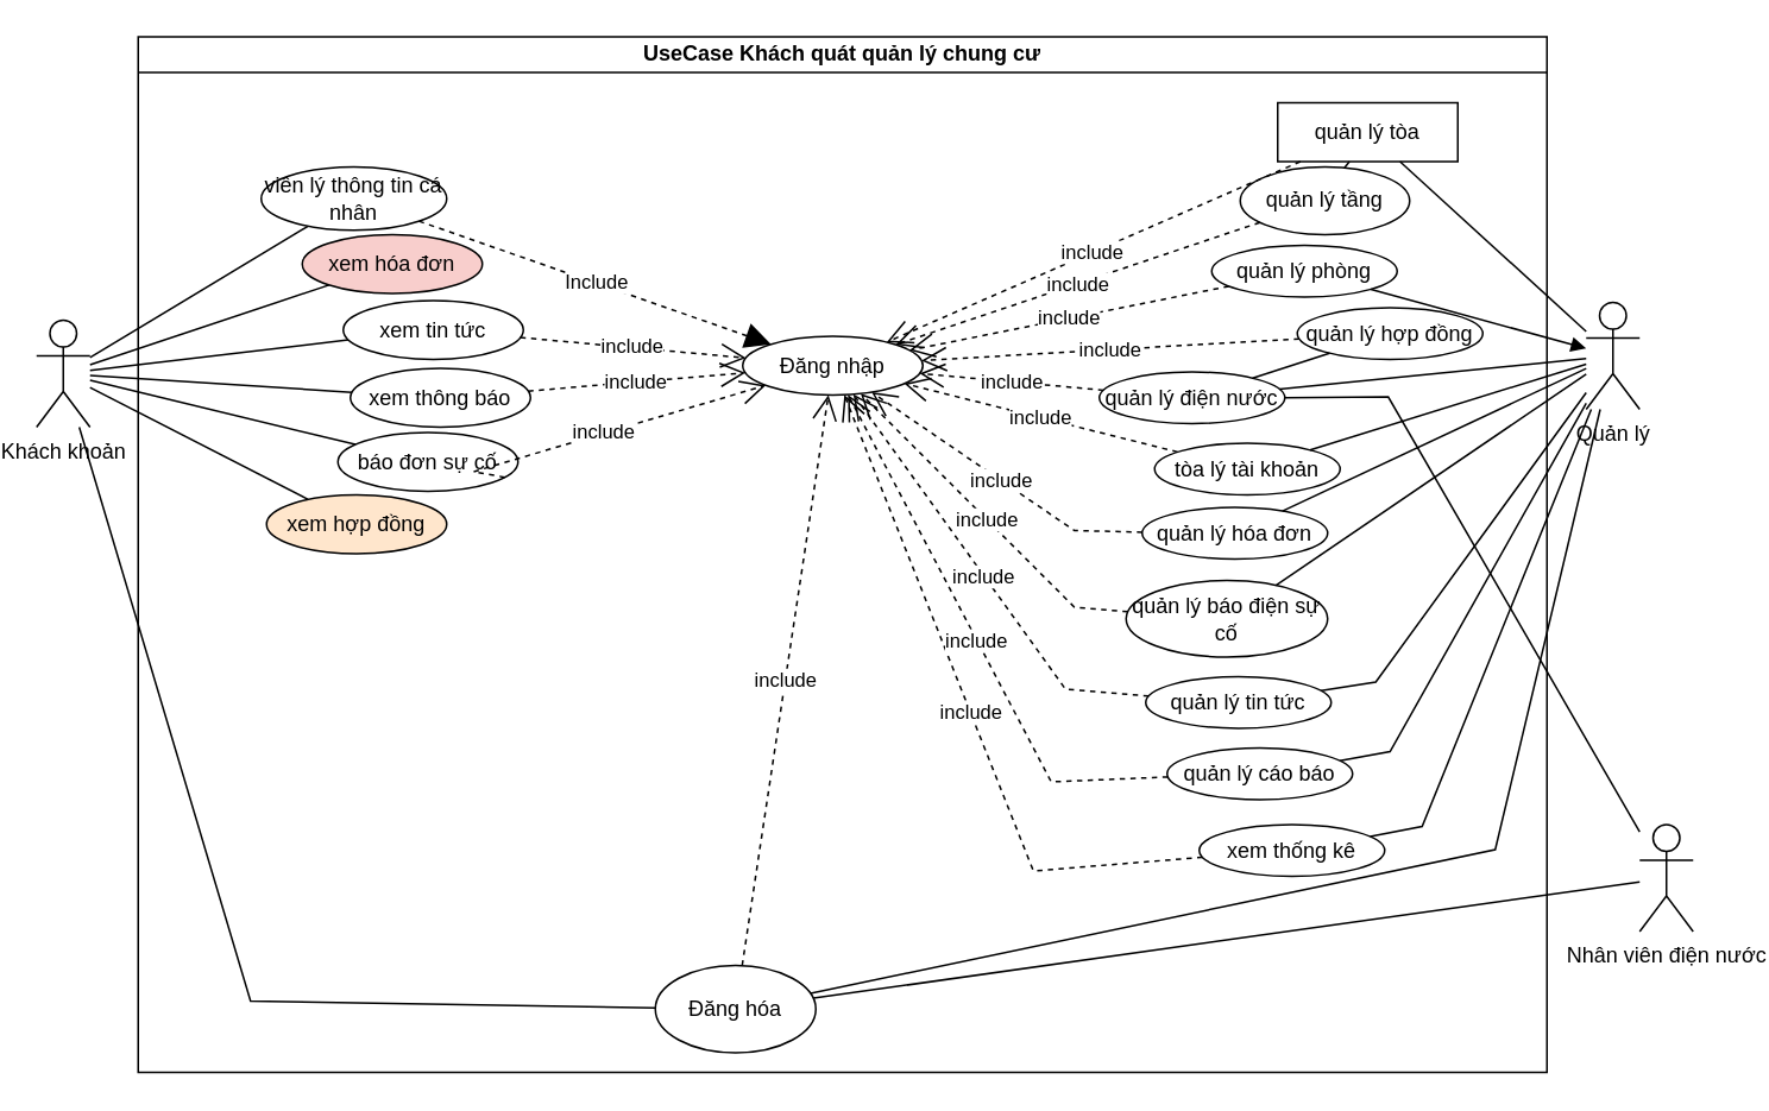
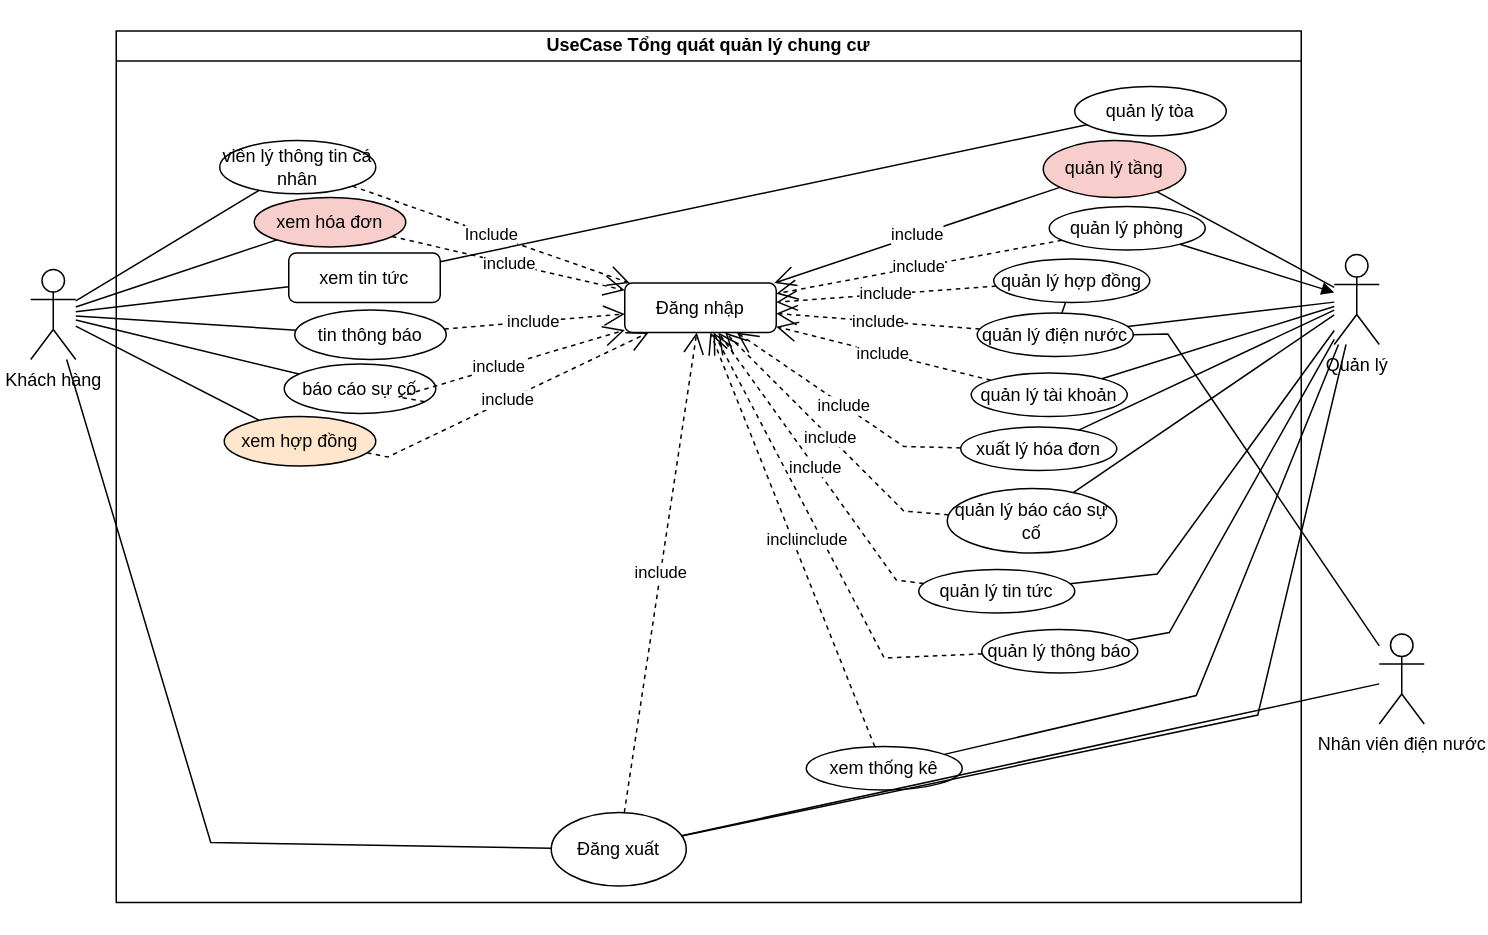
  <mxCell id="0" />
  <mxCell id="1" parent="0" />
- <mxCell id="2" value="Khách khoản" style="shape=umlActor;verticalLabelPosition=bottom;verticalAlign=top;html=1;outlineConnect=0;" parent="1" vertex="1"><mxGeometry x="20" y="179" width="30" height="60" as="geometry" /></mxCell>
+ <mxCell id="2" value="Khách hàng" style="shape=umlActor;verticalLabelPosition=bottom;verticalAlign=top;html=1;outlineConnect=0;" parent="1" vertex="1"><mxGeometry x="20" y="179" width="30" height="60" as="geometry" /></mxCell>
  <mxCell id="3" value="" style="endArrow=none;html=1;rounded=0;" parent="1" source="2" target="24" edge="1"><mxGeometry width="50" height="50" relative="1" as="geometry"><mxPoint x="47" y="173" as="sourcePoint" /><mxPoint x="156" y="113" as="targetPoint" /></mxGeometry></mxCell>
  <mxCell id="4" value="" style="endArrow=none;html=1;rounded=0;" parent="1" source="2" target="25" edge="1"><mxGeometry width="50" height="50" relative="1" as="geometry"><mxPoint x="63" y="220" as="sourcePoint" /><mxPoint x="171.496" y="155.637" as="targetPoint" /></mxGeometry></mxCell>
  <mxCell id="5" value="" style="endArrow=none;html=1;rounded=0;" parent="1" source="2" target="26" edge="1"><mxGeometry width="50" height="50" relative="1" as="geometry"><mxPoint x="352" y="333" as="sourcePoint" /><mxPoint x="219.261" y="183.654" as="targetPoint" /></mxGeometry></mxCell>
  <mxCell id="6" value="" style="endArrow=none;html=1;rounded=0;" parent="1" source="2" target="27" edge="1"><mxGeometry width="50" height="50" relative="1" as="geometry"><mxPoint x="352" y="333" as="sourcePoint" /><mxPoint x="168.461" y="214.598" as="targetPoint" /></mxGeometry></mxCell>
  <mxCell id="7" value="" style="endArrow=none;html=1;rounded=0;" parent="1" source="2" target="28" edge="1"><mxGeometry width="50" height="50" relative="1" as="geometry"><mxPoint x="352" y="333" as="sourcePoint" /><mxPoint x="143.008" y="244.619" as="targetPoint" /></mxGeometry></mxCell>
  <mxCell id="8" value="" style="endArrow=none;html=1;rounded=0;" parent="1" source="2" target="29" edge="1"><mxGeometry width="50" height="50" relative="1" as="geometry"><mxPoint x="352" y="333" as="sourcePoint" /><mxPoint x="127.644" y="280.765" as="targetPoint" /></mxGeometry></mxCell>
  <mxCell id="9" value="" style="endArrow=none;html=1;rounded=0;" parent="1" source="2" target="23" edge="1"><mxGeometry width="50" height="50" relative="1" as="geometry"><mxPoint x="352" y="333" as="sourcePoint" /><mxPoint x="402" y="283" as="targetPoint" /><Array as="points"><mxPoint x="140" y="561" /></Array></mxGeometry></mxCell>
  <mxCell id="10" value="Quản lý" style="shape=umlActor;verticalLabelPosition=bottom;verticalAlign=top;html=1;outlineConnect=0;" parent="1" vertex="1"><mxGeometry x="889" y="169" width="30" height="60" as="geometry" /></mxCell>
- <mxCell id="11" value="UseCase Khách quát quản lý chung cư" style="swimlane;whiteSpace=wrap;html=1;startSize=20;" parent="1" vertex="1"><mxGeometry x="77" y="20" width="790" height="581" as="geometry"><mxRectangle x="122" y="3" width="137" height="26" as="alternateBounds" /></mxGeometry></mxCell>
- <mxCell id="12" value="quản lý tòa" style="whiteSpace=wrap;html=1;rounded=0;" parent="11" vertex="1"><mxGeometry x="639" y="37" width="101" height="33" as="geometry" /></mxCell>
- <mxCell id="13" value="quản lý tầng" style="ellipse;whiteSpace=wrap;html=1;" parent="11" vertex="1"><mxGeometry x="618" y="73" width="95" height="38" as="geometry" /></mxCell>
- <mxCell id="14" value="quản lý phòng" style="ellipse;whiteSpace=wrap;html=1;" parent="11" vertex="1"><mxGeometry x="602" y="117" width="104" height="29" as="geometry" /></mxCell>
- <mxCell id="15" value="quản lý hợp đồng" style="ellipse;whiteSpace=wrap;html=1;" parent="11" vertex="1"><mxGeometry x="650" y="152" width="104" height="29" as="geometry" /></mxCell>
- <mxCell id="16" value="quản lý điện nước" style="ellipse;whiteSpace=wrap;html=1;" parent="11" vertex="1"><mxGeometry x="539" y="188" width="104" height="29" as="geometry" /></mxCell>
- <mxCell id="17" value="tòa lý tài khoản" style="ellipse;whiteSpace=wrap;html=1;" parent="11" vertex="1"><mxGeometry x="570" y="228" width="104" height="29" as="geometry" /></mxCell>
- <mxCell id="18" value="quản lý báo điện sự cố" style="ellipse;whiteSpace=wrap;html=1;" parent="11" vertex="1"><mxGeometry x="554" y="305" width="113" height="43" as="geometry" /></mxCell>
- <mxCell id="19" value="quản lý tin tức" style="ellipse;whiteSpace=wrap;html=1;" parent="11" vertex="1"><mxGeometry x="565" y="359" width="104" height="29" as="geometry" /></mxCell>
- <mxCell id="20" value="quản lý cáo báo" style="ellipse;whiteSpace=wrap;html=1;" parent="11" vertex="1"><mxGeometry x="577" y="399" width="104" height="29" as="geometry" /></mxCell>
- <mxCell id="21" value="quản lý hóa đơn" style="ellipse;whiteSpace=wrap;html=1;" parent="11" vertex="1"><mxGeometry x="563" y="264" width="104" height="29" as="geometry" /></mxCell>
- <mxCell id="22" value="xem thống kê" style="ellipse;whiteSpace=wrap;html=1;" parent="11" vertex="1"><mxGeometry x="595" y="442" width="104" height="29" as="geometry" /></mxCell>
- <mxCell id="23" value="Đăng hóa" style="ellipse;whiteSpace=wrap;html=1;" parent="11" vertex="1"><mxGeometry x="290" y="521" width="90" height="49" as="geometry" /></mxCell>
+ <mxCell id="11" value="UseCase Tổng quát quản lý chung cư" style="swimlane;whiteSpace=wrap;html=1;startSize=20;" parent="1" vertex="1"><mxGeometry x="77" y="20" width="790" height="581" as="geometry"><mxRectangle x="122" y="3" width="137" height="26" as="alternateBounds" /></mxGeometry></mxCell>
+ <mxCell id="12" value="quản lý tòa" style="ellipse;whiteSpace=wrap;html=1;" parent="11" vertex="1"><mxGeometry x="639" y="37" width="101" height="33" as="geometry" /></mxCell>
+ <mxCell id="13" value="quản lý tầng" style="ellipse;whiteSpace=wrap;html=1;fillColor=#f8cecc;" parent="11" vertex="1"><mxGeometry x="618" y="73" width="95" height="38" as="geometry" /></mxCell>
+ <mxCell id="14" value="quản lý phòng" style="ellipse;whiteSpace=wrap;html=1;" parent="11" vertex="1"><mxGeometry x="622" y="117" width="104" height="29" as="geometry" /></mxCell>
+ <mxCell id="15" value="quản lý hợp đồng" style="ellipse;whiteSpace=wrap;html=1;" parent="11" vertex="1"><mxGeometry x="585" y="152" width="104" height="29" as="geometry" /></mxCell>
+ <mxCell id="16" value="quản lý điện nước" style="ellipse;whiteSpace=wrap;html=1;" parent="11" vertex="1"><mxGeometry x="574" y="188" width="104" height="29" as="geometry" /></mxCell>
+ <mxCell id="17" value="quản lý tài khoản" style="ellipse;whiteSpace=wrap;html=1;" parent="11" vertex="1"><mxGeometry x="570" y="228" width="104" height="29" as="geometry" /></mxCell>
+ <mxCell id="18" value="quản lý báo cáo sự cố" style="ellipse;whiteSpace=wrap;html=1;" parent="11" vertex="1"><mxGeometry x="554" y="305" width="113" height="43" as="geometry" /></mxCell>
+ <mxCell id="19" value="quản lý tin tức" style="ellipse;whiteSpace=wrap;html=1;" parent="11" vertex="1"><mxGeometry x="535" y="359" width="104" height="29" as="geometry" /></mxCell>
+ <mxCell id="20" value="quản lý thông báo" style="ellipse;whiteSpace=wrap;html=1;" parent="11" vertex="1"><mxGeometry x="577" y="399" width="104" height="29" as="geometry" /></mxCell>
+ <mxCell id="21" value="xuất lý hóa đơn" style="ellipse;whiteSpace=wrap;html=1;" parent="11" vertex="1"><mxGeometry x="563" y="264" width="104" height="29" as="geometry" /></mxCell>
+ <mxCell id="22" value="xem thống kê" style="ellipse;whiteSpace=wrap;html=1;" parent="11" vertex="1"><mxGeometry x="460" y="477" width="104" height="29" as="geometry" /></mxCell>
+ <mxCell id="23" value="Đăng xuất" style="ellipse;whiteSpace=wrap;html=1;" parent="11" vertex="1"><mxGeometry x="290" y="521" width="90" height="49" as="geometry" /></mxCell>
  <mxCell id="24" value="viên lý thông tin cá nhân" style="ellipse;whiteSpace=wrap;html=1;" vertex="1" parent="11"><mxGeometry x="69" y="73" width="104" height="35.5" as="geometry" /></mxCell>
  <mxCell id="25" value="xem hóa đơn" style="ellipse;whiteSpace=wrap;html=1;fillColor=#f8cecc;" vertex="1" parent="11"><mxGeometry x="92" y="111" width="101" height="33" as="geometry" /></mxCell>
- <mxCell id="26" value="xem tin tức" style="ellipse;whiteSpace=wrap;html=1;" vertex="1" parent="11"><mxGeometry x="115" y="148" width="101" height="33" as="geometry" /></mxCell>
- <mxCell id="27" value="xem thông báo" style="ellipse;whiteSpace=wrap;html=1;" vertex="1" parent="11"><mxGeometry x="119" y="186" width="101" height="33" as="geometry" /></mxCell>
- <mxCell id="28" value="báo đơn sự cố" style="ellipse;whiteSpace=wrap;html=1;" vertex="1" parent="11"><mxGeometry x="112" y="222" width="101" height="33" as="geometry" /></mxCell>
+ <mxCell id="26" value="xem tin tức" style="whiteSpace=wrap;html=1;rounded=1;" vertex="1" parent="11"><mxGeometry x="115" y="148" width="101" height="33" as="geometry" /></mxCell>
+ <mxCell id="27" value="tin thông báo" style="ellipse;whiteSpace=wrap;html=1;" vertex="1" parent="11"><mxGeometry x="119" y="186" width="101" height="33" as="geometry" /></mxCell>
+ <mxCell id="28" value="báo cáo sự cố" style="ellipse;whiteSpace=wrap;html=1;" vertex="1" parent="11"><mxGeometry x="112" y="222" width="101" height="33" as="geometry" /></mxCell>
  <mxCell id="29" value="xem hợp đồng" style="ellipse;whiteSpace=wrap;html=1;fillColor=#ffe6cc;" vertex="1" parent="11"><mxGeometry x="72" y="257" width="101" height="33" as="geometry" /></mxCell>
- <mxCell id="30" value="Đăng nhập" style="ellipse;whiteSpace=wrap;html=1;" vertex="1" parent="11"><mxGeometry x="339" y="168" width="101" height="33" as="geometry" /></mxCell>
- <mxCell id="31" value="Include" style="endArrow=block;endSize=12;dashed=1;html=1;rounded=0;" parent="11" source="24" target="30" edge="1"><mxGeometry width="160" relative="1" as="geometry"><mxPoint x="123.626" y="107.879" as="sourcePoint" /><mxPoint x="354.24" y="173.923" as="targetPoint" /></mxGeometry></mxCell>
- <mxCell id="33" value="include" style="endArrow=open;endSize=12;dashed=1;html=1;rounded=0;" parent="11" source="26" target="30" edge="1"><mxGeometry width="160" relative="1" as="geometry"><mxPoint x="177.388" y="207.339" as="sourcePoint" /><mxPoint x="345.944" y="181.599" as="targetPoint" /></mxGeometry></mxCell>
+ <mxCell id="30" value="Đăng nhập" style="whiteSpace=wrap;html=1;rounded=1;" vertex="1" parent="11"><mxGeometry x="339" y="168" width="101" height="33" as="geometry" /></mxCell>
+ <mxCell id="31" value="Include" style="endArrow=open;endSize=12;dashed=1;html=1;rounded=0;" parent="11" source="24" target="30" edge="1"><mxGeometry width="160" relative="1" as="geometry"><mxPoint x="123.626" y="107.879" as="sourcePoint" /><mxPoint x="354.24" y="173.923" as="targetPoint" /></mxGeometry></mxCell>
+ <mxCell id="32" value="include" style="endArrow=open;endSize=12;dashed=1;html=1;rounded=0;" parent="11" source="25" target="30" edge="1"><mxGeometry width="160" relative="1" as="geometry"><mxPoint x="153.141" y="145.656" as="sourcePoint" /><mxPoint x="350.039" y="176.714" as="targetPoint" /></mxGeometry></mxCell>
  <mxCell id="34" value="include" style="endArrow=open;endSize=12;dashed=1;html=1;rounded=0;" parent="11" source="27" target="30" edge="1"><mxGeometry width="160" relative="1" as="geometry"><mxPoint x="210" y="210" as="sourcePoint" /><mxPoint x="345.649" y="188.739" as="targetPoint" /></mxGeometry></mxCell>
  <mxCell id="35" value="include" style="endArrow=open;endSize=12;dashed=1;html=1;rounded=0;" parent="11" source="28" target="30" edge="1"><mxGeometry width="160" relative="1" as="geometry"><mxPoint x="140.52" y="248.974" as="sourcePoint" /><mxPoint x="351.974" y="195.709" as="targetPoint" /><Array as="points"><mxPoint x="188" y="244" /></Array></mxGeometry></mxCell>
+ <mxCell id="36" value="include" style="endArrow=open;endSize=12;dashed=1;html=1;rounded=0;" parent="11" source="29" target="30" edge="1"><mxGeometry width="160" relative="1" as="geometry"><mxPoint x="107.291" y="290.642" as="sourcePoint" /><mxPoint x="358.465" y="199.075" as="targetPoint" /><Array as="points"><mxPoint x="181" y="284" /></Array></mxGeometry></mxCell>
  <mxCell id="37" value="include" style="endArrow=open;endSize=12;dashed=1;html=1;rounded=0;" parent="11" source="23" target="30" edge="1"><mxGeometry width="160" relative="1" as="geometry"><mxPoint x="581" y="478" as="sourcePoint" /><mxPoint x="383.133" y="203.921" as="targetPoint" /><Array as="points" /></mxGeometry></mxCell>
  <mxCell id="38" value="include" style="endArrow=open;endSize=12;dashed=1;html=1;rounded=0;" parent="11" source="22" target="30" edge="1"><mxGeometry width="160" relative="1" as="geometry"><mxPoint x="735" y="178" as="sourcePoint" /><mxPoint x="394.425" y="203.709" as="targetPoint" /><Array as="points"><mxPoint x="502" y="468" /></Array></mxGeometry></mxCell>
  <mxCell id="39" value="include" style="endArrow=open;endSize=12;dashed=1;html=1;rounded=0;" parent="11" source="20" target="30" edge="1"><mxGeometry width="160" relative="1" as="geometry"><mxPoint x="725" y="168" as="sourcePoint" /><mxPoint x="396.698" y="203.5" as="targetPoint" /><Array as="points"><mxPoint x="512" y="418" /></Array></mxGeometry></mxCell>
  <mxCell id="40" value="include" style="endArrow=open;endSize=12;dashed=1;html=1;rounded=0;" parent="11" source="19" target="30" edge="1"><mxGeometry width="160" relative="1" as="geometry"><mxPoint x="715" y="158" as="sourcePoint" /><mxPoint x="399.998" y="203.092" as="targetPoint" /><Array as="points"><mxPoint x="520" y="366" /></Array></mxGeometry></mxCell>
  <mxCell id="41" value="include" style="endArrow=open;endSize=12;dashed=1;html=1;rounded=0;" parent="11" source="18" target="30" edge="1"><mxGeometry width="160" relative="1" as="geometry"><mxPoint x="705" y="148" as="sourcePoint" /><mxPoint x="400" y="194" as="targetPoint" /><Array as="points"><mxPoint x="525" y="320" /></Array></mxGeometry></mxCell>
  <mxCell id="42" value="include" style="endArrow=open;endSize=12;dashed=1;html=1;rounded=0;" parent="11" source="21" target="30" edge="1"><mxGeometry width="160" relative="1" as="geometry"><mxPoint x="695" y="138" as="sourcePoint" /><mxPoint x="410.329" y="200.884" as="targetPoint" /><Array as="points"><mxPoint x="525" y="277" /></Array></mxGeometry></mxCell>
  <mxCell id="43" value="include" style="endArrow=open;endSize=12;dashed=1;html=1;rounded=0;" parent="11" source="17" target="30" edge="1"><mxGeometry width="160" relative="1" as="geometry"><mxPoint x="685" y="128" as="sourcePoint" /><mxPoint x="423.791" y="194.424" as="targetPoint" /></mxGeometry></mxCell>
  <mxCell id="44" value="include" style="endArrow=open;endSize=12;dashed=1;html=1;rounded=0;" parent="11" source="16" target="30" edge="1"><mxGeometry width="160" relative="1" as="geometry"><mxPoint x="675" y="118" as="sourcePoint" /><mxPoint x="428.463" y="188.449" as="targetPoint" /></mxGeometry></mxCell>
  <mxCell id="45" value="include" style="endArrow=open;endSize=12;dashed=1;html=1;rounded=0;" parent="11" source="15" target="30" edge="1"><mxGeometry width="160" relative="1" as="geometry"><mxPoint x="610" y="180" as="sourcePoint" /><mxPoint x="428.388" y="182.354" as="targetPoint" /></mxGeometry></mxCell>
  <mxCell id="46" value="include" style="endArrow=open;endSize=12;dashed=1;html=1;rounded=0;" parent="11" source="14" target="30" edge="1"><mxGeometry width="160" relative="1" as="geometry"><mxPoint x="655" y="98" as="sourcePoint" /><mxPoint x="425.169" y="177.78" as="targetPoint" /></mxGeometry></mxCell>
- <mxCell id="47" value="include" style="endArrow=open;endSize=12;dashed=1;html=1;rounded=0;" parent="11" source="13" target="30" edge="1"><mxGeometry width="160" relative="1" as="geometry"><mxPoint x="645" y="88" as="sourcePoint" /><mxPoint x="420.447" y="174.311" as="targetPoint" /></mxGeometry></mxCell>
- <mxCell id="48" value="include" style="endArrow=open;endSize=12;dashed=1;html=1;rounded=0;" parent="11" source="12" target="30" edge="1"><mxGeometry width="160" relative="1" as="geometry"><mxPoint x="314" y="290" as="sourcePoint" /><mxPoint x="416.813" y="172.469" as="targetPoint" /></mxGeometry></mxCell>
- <mxCell id="49" value="" style="endArrow=none;html=1;rounded=0;" parent="1" source="12" target="10" edge="1"><mxGeometry width="50" height="50" relative="1" as="geometry"><mxPoint x="472" y="319" as="sourcePoint" /><mxPoint x="522" y="269" as="targetPoint" /></mxGeometry></mxCell>
- <mxCell id="50" value="" style="endArrow=none;html=1;rounded=0;" parent="1" source="13" target="12" edge="1"><mxGeometry width="50" height="50" relative="1" as="geometry"><mxPoint x="795" y="94" as="sourcePoint" /><mxPoint x="899" y="195" as="targetPoint" /></mxGeometry></mxCell>
+ <mxCell id="47" value="include" style="endArrow=open;endSize=12;dashed=0;html=1;rounded=0;" parent="11" source="13" target="30" edge="1"><mxGeometry width="160" relative="1" as="geometry"><mxPoint x="645" y="88" as="sourcePoint" /><mxPoint x="420.447" y="174.311" as="targetPoint" /></mxGeometry></mxCell>
+ <mxCell id="49" value="" style="endArrow=none;html=1;rounded=0;" parent="1" source="12" target="26" edge="1"><mxGeometry width="50" height="50" relative="1" as="geometry"><mxPoint x="472" y="319" as="sourcePoint" /><mxPoint x="522" y="269" as="targetPoint" /></mxGeometry></mxCell>
+ <mxCell id="50" value="" style="endArrow=none;html=1;rounded=0;" parent="1" source="13" target="10" edge="1"><mxGeometry width="50" height="50" relative="1" as="geometry"><mxPoint x="795" y="94" as="sourcePoint" /><mxPoint x="899" y="195" as="targetPoint" /></mxGeometry></mxCell>
  <mxCell id="51" value="" style="endArrow=block;html=1;rounded=0;" parent="1" source="14" target="10" edge="1"><mxGeometry width="50" height="50" relative="1" as="geometry"><mxPoint x="805" y="104" as="sourcePoint" /><mxPoint x="909" y="205" as="targetPoint" /></mxGeometry></mxCell>
  <mxCell id="52" value="" style="endArrow=none;html=1;rounded=0;" parent="1" source="15" target="16" edge="1"><mxGeometry width="50" height="50" relative="1" as="geometry"><mxPoint x="815" y="114" as="sourcePoint" /><mxPoint x="919" y="215" as="targetPoint" /></mxGeometry></mxCell>
  <mxCell id="53" value="" style="endArrow=none;html=1;rounded=0;" parent="1" source="16" target="10" edge="1"><mxGeometry width="50" height="50" relative="1" as="geometry"><mxPoint x="825" y="124" as="sourcePoint" /><mxPoint x="929" y="225" as="targetPoint" /></mxGeometry></mxCell>
  <mxCell id="54" value="" style="endArrow=none;html=1;rounded=0;" parent="1" source="17" target="10" edge="1"><mxGeometry width="50" height="50" relative="1" as="geometry"><mxPoint x="835" y="134" as="sourcePoint" /><mxPoint x="939" y="235" as="targetPoint" /></mxGeometry></mxCell>
  <mxCell id="55" value="" style="endArrow=none;html=1;rounded=0;" parent="1" source="21" target="10" edge="1"><mxGeometry width="50" height="50" relative="1" as="geometry"><mxPoint x="845" y="144" as="sourcePoint" /><mxPoint x="949" y="245" as="targetPoint" /></mxGeometry></mxCell>
  <mxCell id="56" value="" style="endArrow=none;html=1;rounded=0;" parent="1" source="18" target="10" edge="1"><mxGeometry width="50" height="50" relative="1" as="geometry"><mxPoint x="855" y="154" as="sourcePoint" /><mxPoint x="959" y="255" as="targetPoint" /></mxGeometry></mxCell>
  <mxCell id="57" value="" style="endArrow=none;html=1;rounded=0;" parent="1" source="19" target="10" edge="1"><mxGeometry width="50" height="50" relative="1" as="geometry"><mxPoint x="865" y="164" as="sourcePoint" /><mxPoint x="969" y="265" as="targetPoint" /><Array as="points"><mxPoint x="771" y="382" /></Array></mxGeometry></mxCell>
  <mxCell id="58" value="" style="endArrow=none;html=1;rounded=0;" parent="1" source="20" target="10" edge="1"><mxGeometry width="50" height="50" relative="1" as="geometry"><mxPoint x="875" y="174" as="sourcePoint" /><mxPoint x="979" y="275" as="targetPoint" /><Array as="points"><mxPoint x="779" y="421" /></Array></mxGeometry></mxCell>
  <mxCell id="59" value="" style="endArrow=none;html=1;rounded=0;" parent="1" source="22" target="10" edge="1"><mxGeometry width="50" height="50" relative="1" as="geometry"><mxPoint x="885" y="184" as="sourcePoint" /><mxPoint x="989" y="285" as="targetPoint" /><Array as="points"><mxPoint x="797" y="463" /></Array></mxGeometry></mxCell>
  <mxCell id="60" value="" style="endArrow=none;html=1;rounded=0;" parent="1" source="10" target="23" edge="1"><mxGeometry width="50" height="50" relative="1" as="geometry"><mxPoint x="895" y="194" as="sourcePoint" /><mxPoint x="999" y="295" as="targetPoint" /><Array as="points"><mxPoint x="838" y="476" /></Array></mxGeometry></mxCell>
- <mxCell id="61" value="Nhân viên điện nước" style="shape=umlActor;verticalLabelPosition=bottom;verticalAlign=top;html=1;" parent="1" vertex="1"><mxGeometry x="919" y="462" width="30" height="60" as="geometry" /></mxCell>
+ <mxCell id="61" value="Nhân viên điện nước" style="shape=umlActor;verticalLabelPosition=bottom;verticalAlign=top;html=1;" parent="1" vertex="1"><mxGeometry x="919" y="422" width="30" height="60" as="geometry" /></mxCell>
  <mxCell id="62" value="" style="endArrow=none;html=1;rounded=0;" parent="1" source="16" target="61" edge="1"><mxGeometry width="50" height="50" relative="1" as="geometry"><mxPoint x="785" y="476" as="sourcePoint" /><mxPoint x="902" y="239" as="targetPoint" /><Array as="points"><mxPoint x="778" y="222" /></Array></mxGeometry></mxCell>
  <mxCell id="63" value="" style="endArrow=none;html=1;rounded=0;" parent="1" source="23" target="61" edge="1"><mxGeometry width="50" height="50" relative="1" as="geometry"><mxPoint x="795" y="486" as="sourcePoint" /><mxPoint x="912" y="249" as="targetPoint" /><Array as="points" /></mxGeometry></mxCell>
